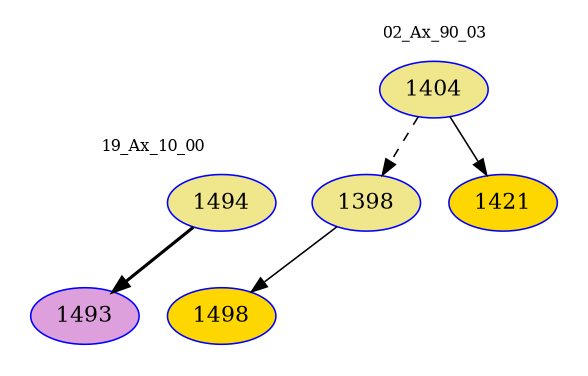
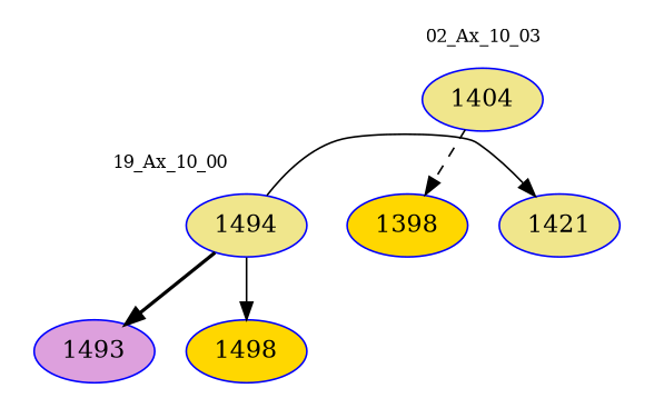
  digraph {
    node [color=blue fillcolor=gold style=filled]
    edge [color=black style=solid]
    n1 [fillcolor=khaki label=1494]
    n2 [fillcolor=plum label=1493]
    n3 [label=1498]
    n4 [fillcolor=khaki label=1404]
-   n5 [fillcolor=khaki label=1398]
-   n6 [label=1421]
+   n5 [label=1398]
+   n6 [fillcolor=khaki label=1421]
    subgraph cluster_1 {
      color=white
      fontsize=10
      label="19_Ax_10_00"
      n1
      n2
      n3
    }
    subgraph cluster_2 {
      color=white
      fontsize=10
-     label="02_Ax_90_03"
+     label="02_Ax_10_03"
      n4
      n5
      n6
    }
    n1 -> n2 [style=bold]
-   n5 -> n3
+   n1 -> n3
    n4 -> n5 [style=dashed]
-   n4 -> n6
+   n1 -> n6
  }
